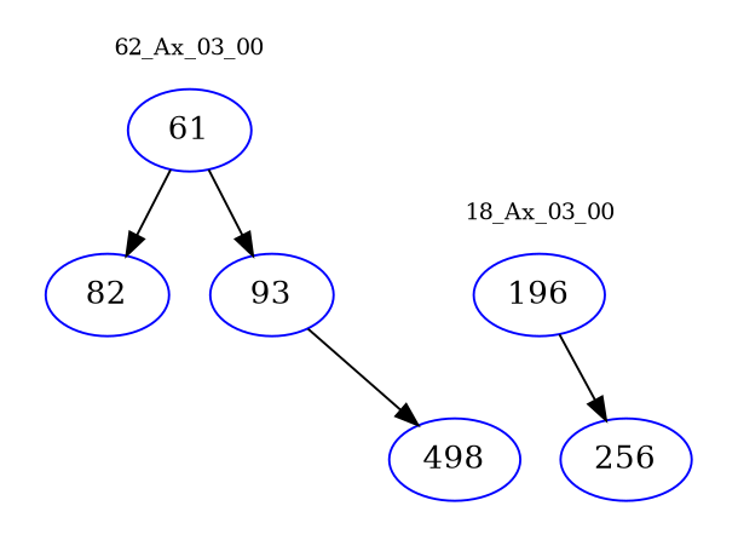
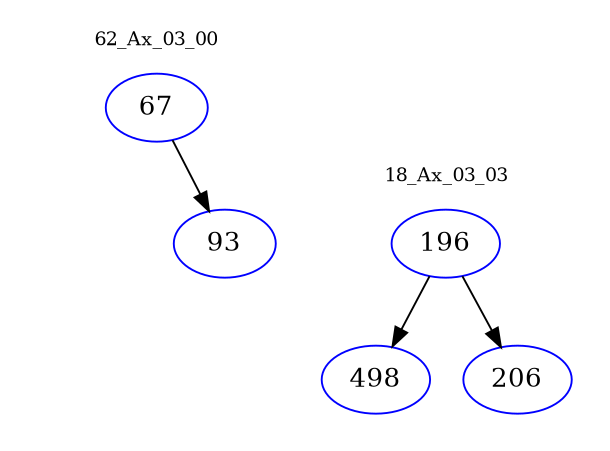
  digraph {
    node [color=blue]
    edge [color=black]
-   n1 [label=61]
-   n2 [label=82]
+   n1 [label=67]
    n3 [label=93]
    n4 [label=196]
-   n5 [label=256]
+   n5 [label=206]
    n6 [label=498]
    subgraph cluster_1 {
      color=white
      fontsize=10
      label="62_Ax_03_00"
      n1
-     n2
      n3
    }
    subgraph cluster_2 {
      color=white
      fontsize=10
-     label="18_Ax_03_00"
+     label="18_Ax_03_03"
      n4
      n5
      n6
    }
-   n1 -> n2
    n1 -> n3
    n4 -> n5
-   n3 -> n6
+   n4 -> n6
  }
